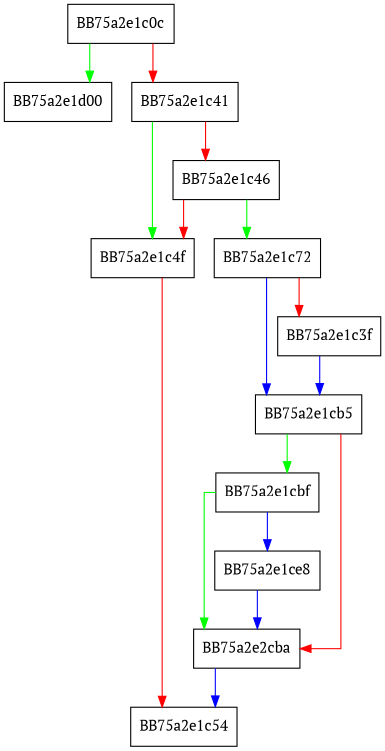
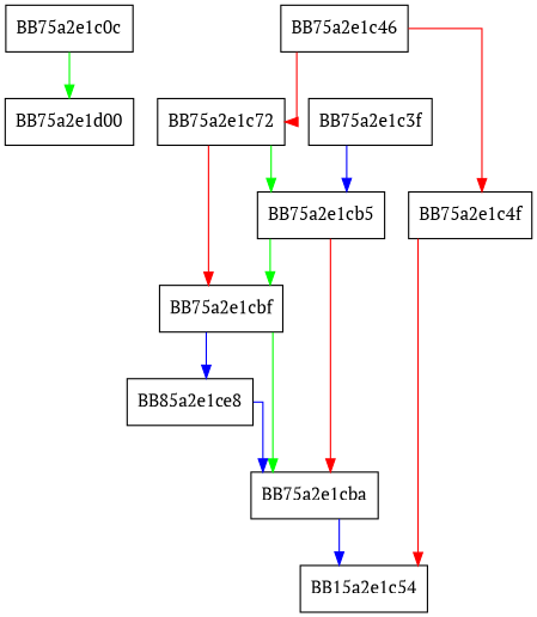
  digraph {
    fontname="PT Serif"
    splines=ortho
    node [fontname="PT Serif" shape=box]
    edge [color=green fontname="PT Serif"]
    BB75a2e1c0c
    BB75a2e1d00
-   BB75a2e1c41
    BB75a2e1c4f
    BB75a2e1c46
-   BB75a2e1c54
+   BB75a2e1c54 [label=BB15a2e1c54]
    BB75a2e1c72
    BB75a2e1cb5
    n9 [label=BB75a2e1c3f]
    BB75a2e1cbf
-   BB75a2e1cba [label=BB75a2e2cba]
-   BB75a2e1ce8
+   BB75a2e1cba
+   BB75a2e1ce8 [label=BB85a2e1ce8]
    BB75a2e1c0c -> BB75a2e1d00
-   BB75a2e1c0c -> BB75a2e1c41 [color=red]
-   BB75a2e1c41 -> BB75a2e1c4f
-   BB75a2e1c41 -> BB75a2e1c46 [color=red]
    BB75a2e1c4f -> BB75a2e1c54 [color=red]
    BB75a2e1c46 -> BB75a2e1c4f [color=red]
-   BB75a2e1c46 -> BB75a2e1c72
-   BB75a2e1c72 -> BB75a2e1cb5 [color=blue]
-   BB75a2e1c72 -> n9 [color=red]
+   BB75a2e1c46 -> BB75a2e1c72 [color=red]
+   BB75a2e1c72 -> BB75a2e1cb5
+   BB75a2e1c72 -> BB75a2e1cbf [color=red]
    BB75a2e1cb5 -> BB75a2e1cbf
    BB75a2e1cb5 -> BB75a2e1cba [color=red]
    n9 -> BB75a2e1cb5 [color=blue]
    BB75a2e1cbf -> BB75a2e1cba
    BB75a2e1cbf -> BB75a2e1ce8 [color=blue]
    BB75a2e1cba -> BB75a2e1c54 [color=blue]
    BB75a2e1ce8 -> BB75a2e1cba [color=blue]
  }
